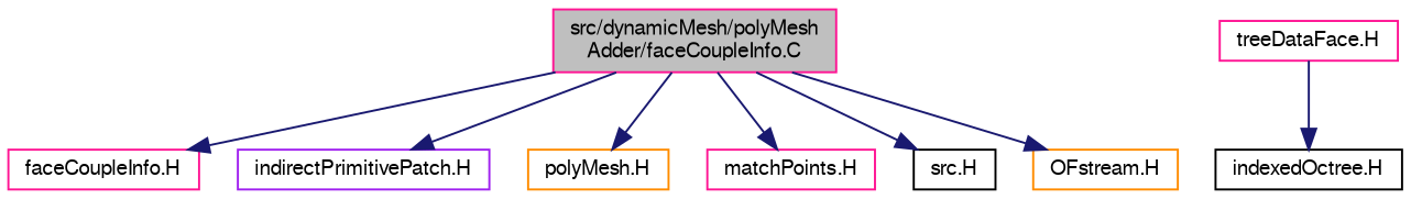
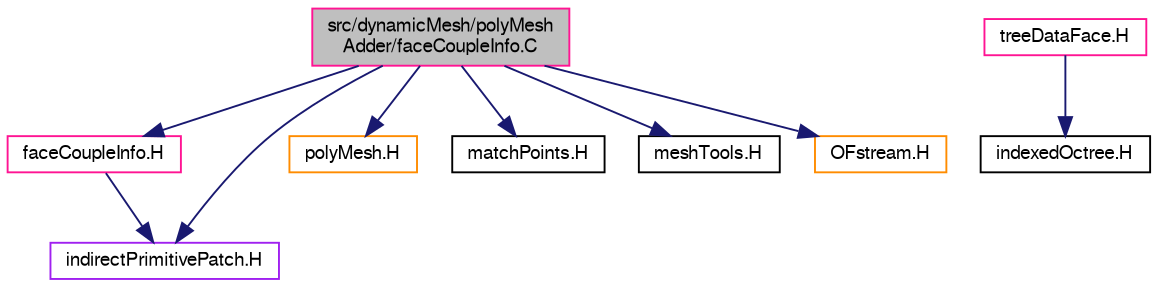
  digraph {
    node [color=deeppink fontname=FreeSans fontsize=10 shape=record]
    edge [color=midnightblue fontname=FreeSans fontsize=10 labelfontname=FreeSans labelfontsize=10 style=solid]
    n1 [fillcolor=grey75 fontcolor=black height=0.2 label="src/dynamicMesh/polyMesh\lAdder/faceCoupleInfo.C" style=filled width=0.4]
    n2 [height=0.2 label="faceCoupleInfo.H" width=0.4]
    n3 [color=purple height=0.2 label="indirectPrimitivePatch.H" width=0.4]
    n4 [color=darkorange height=0.2 label="polyMesh.H" width=0.4]
-   n5 [height=0.2 label="matchPoints.H" width=0.4]
-   n6 [color=black height=0.2 label="src.H" width=0.4]
+   n5 [color=black height=0.2 label="matchPoints.H" width=0.4]
+   n6 [color=black height=0.2 label="meshTools.H" width=0.4]
    n7 [color=darkorange height=0.2 label="OFstream.H" width=0.4]
    n8 [height=0.2 label="treeDataFace.H" width=0.4]
    n9 [color=black height=0.2 label="indexedOctree.H" width=0.4]
    n1 -> n2
    n1 -> n3
    n1 -> n4
    n1 -> n5
    n1 -> n6
    n1 -> n7
+   n2 -> n3
    n8 -> n9
  }
